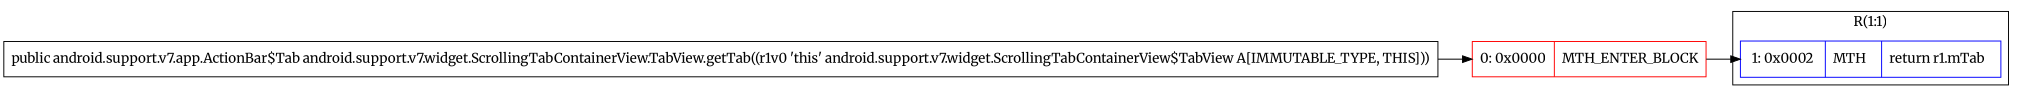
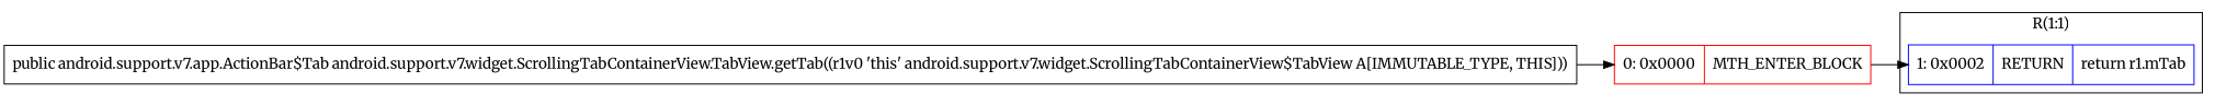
  digraph {
    rankdir=LR
    fontname=Merriweather
    node [shape=record fontname=Merriweather]
    edge [fontname=Merriweather]
-   n1 [color=blue label="{1\:\ 0x0002|MTH\l|return r1.mTab\l}"]
+   n1 [color=blue label="{1\:\ 0x0002|RETURN\l|return r1.mTab\l}"]
    n2 [color=red label="{0\:\ 0x0000|MTH_ENTER_BLOCK\l}"]
    n3 [label="{public android.support.v7.app.ActionBar$Tab android.support.v7.widget.ScrollingTabContainerView.TabView.getTab((r1v0 'this' android.support.v7.widget.ScrollingTabContainerView$TabView A[IMMUTABLE_TYPE, THIS])) }"]
    subgraph cluster_1 {
      label="R(1:1)"
      n1
    }
    n2 -> n1
    n3 -> n2
  }
